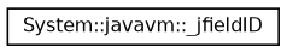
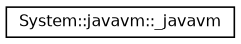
  digraph {
    rankdir=LR
-   n1 [color=black fillcolor=white fontname=Helvetica fontsize=10 height=0.2 label="System::javavm::_jfieldID" shape=record style=filled width=0.4]
+   n1 [color=black fillcolor=white fontname=Helvetica fontsize=10 height=0.2 label="System::javavm::_javavm" shape=record style=filled width=0.4]
  }
